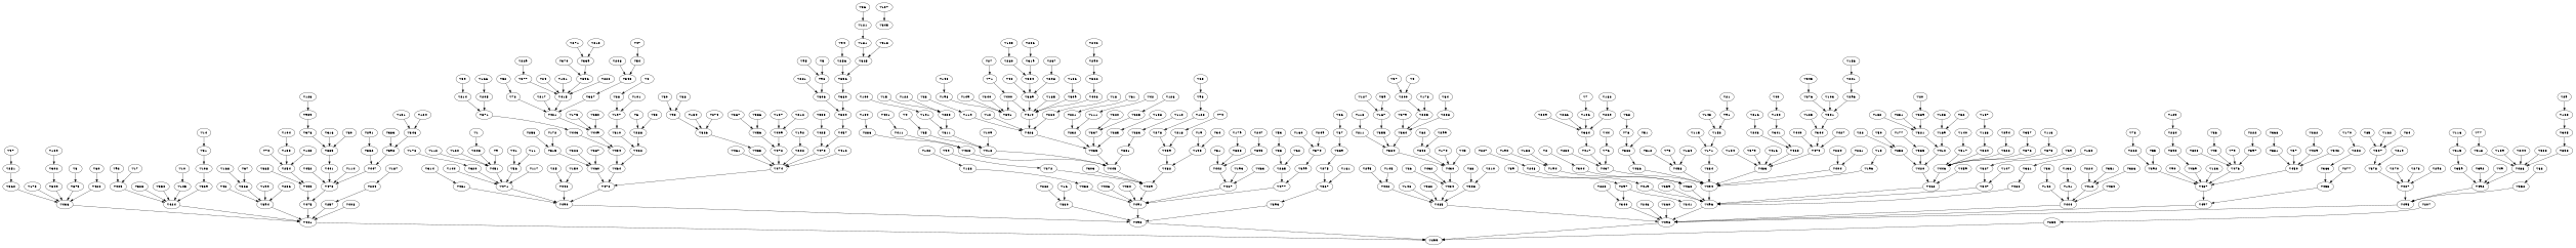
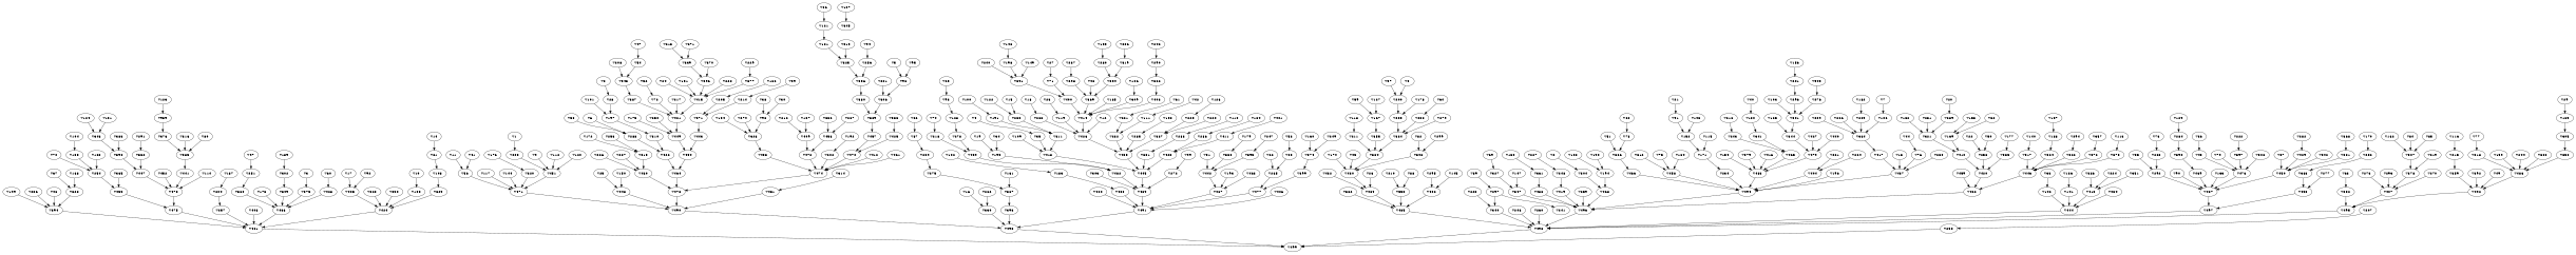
  digraph {
    v0
    v200
    v235
    v334
    v1
    v203
    v451
    v471
    v2
    v304
    v468
    v496
    v3
    v375
    v436
    v481
    v4
    v35
    v418
    v445
    v5
    v96
    v306
    v389
    v6
    v288
    v422
    v464
    v7
    v106
    v364
    v417
    v8
    v28
    v197
    v310
    v9
    v490
    v10
    v105
    v424
    v11
    v56
    v12
    v426
    v435
    v13
    v196
    v494
    v14
    v81
    v108
    v329
    v15
    v233
    v311
    v16
    v330
    v493
    v499
    v17
    v405
    v18
    v268
    v19
    v195
    v482
    v489
    v20
    v289
    v321
    v410
    v21
    v91
    v152
    v171
    v22
    v258
    v420
    v462
    v23
    v119
    v24
    v415
    v421
    v449
    v25
    v448
    v26
    v484
    v485
    v498
    v27
    v71
    v400
    v414
    v29
    v165
    v305
    v358
    v30
    v98
    v326
    v433
    v31
    v442
    v467
    v491
    v32
    v169
    v33
    v142
    v444
    v34
    v36
    v43
    v476
    v487
    v37
    v450
    v497
    v38
    v39
    v214
    v371
    v443
    v40
    v180
    v341
    v465
    v41
    v42
    v111
    v232
    v44
    v76
    v437
    v45
    v430
    v46
    v394
    v47
    v54
    v343
    v387
    v48
    v369
    v49
    v492
    v495
    v50
    v51
    v366
    v466
    v52
    v72
    v53
    v83
    v265
    v477
    v55
    v292
    v57
    v58
    v59
    v167
    v355
    v384
    v60
    v428
    v61
    v221
    v62
    v63
    v352
    v64
    v238
    v65
    v93
    v128
    v278
    v66
    v87
    v239
    v275
    v67
    v328
    v68
    v78
    v69
    v327
    v347
    v70
    v254
    v455
    v475
    v454
    v73
    v263
    v74
    v218
    v439
    v75
    v458
    v77
    v318
    v486
    v79
    v80
    v385
    v441
    v473
    v82
    v348
    v84
    v307
    v378
    v407
    v85
    v86
    v121
    v181
    v325
    v367
    n225 [label=v553]
    v88
    v89
    v297
    v340
    v241
    v90
    v234
    v92
    v94
    v256
    v356
    v380
    v95
    v457
    v97
    v251
    v360
    v474
    v99
    v272
    v100
    v191
    v101
    v102
    v183
    v438
    v103
    v301
    v344
    v479
    v104
    v135
    v107
    v345
    v109
    v110
    v283
    v331
    v112
    v113
    v373
    v446
    v114
    v115
    v116
    v215
    v359
    v117
    v118
    v211
    v120
    v122
    n278 [label=v939]
    v123
    v376
    v124
    v346
    v398
    v447
    v125
    v483
    v126
    v225
    v337
    v127
    v129
    v284
    v390
    v469
    v130
    v361
    v488
    v131
    v132
    v133
    v134
    v136
    v141
    v137
    v409
    v472
    v138
    v194
    v140
    v317
    v143
    v144
    v145
    v402
-   v146
    v147
    v148
    v198
    v391
    v149
    v150
    v151
    v153
    v154
    v155
    v280
    v354
    v156
    v201
    v296
    v157
    v188
    v324
    v158
    v285
    v159
    v160
    v374
    v399
    v161
    v393
    v162
    v163
    v164
    v166
    v205
    v168
    v170
    v252
    v363
    v453
    v172
    v315
    v460
    v478
    v173
    v174
    v175
    v176
    v320
    v177
    v335
    v178
    v179
    v338
    v182
    v269
    v184
    v286
    v423
    v185
    v186
    v309
    v187
    v204
    v257
    v189
    v302
    v349
    v190
    v192
    v202
    v193
    v199
    v206
    v319
    v207
    v255
    v208
    v209
    v210
    v212
    v213
    v339
    v396
    v216
    v243
    v217
    v219
    v220
    v222
    v397
    v223
    v224
    v413
    v226
    v227
    v248
    v419
    v228
    v229
    v377
    v230
    v231
    v236
    v237
    v298
    v240
    v242
    v290
    v362
    v403
    v244
    n424 [label=v545]
    v276
    v246
    v247
    v395
    v249
    v250
    v253
    v259
    v260
    v261
    v404
    v262
    v264
    v266
    v267
    v456
    v270
    v271
    v273
    v274
    v277
    v279
    v281
    v282
    v429
    v287
    v291
    v332
    v293
    v294
    v322
    v295
    v299
    v303
    v470
    v308
    v312
    v313
    v314
    v431
    v316
    v323
    v333
    v425
    v336
    v342
    v350
    v351
    v357
    v372
    v365
    v368
    v381
    v370
    v379
    v382
    v383
    v386
    v388
    v392
    v401
    v411
    v406
    v408
    v412
    v416
    v427
    v432
    v434
    v440
    v452
    v459
    v461
    v463
    v480
    v0 -> v200
    v200 -> v235
    v235 -> v334
    v334 -> v384
    v1 -> v203
    v203 -> v451
    v451 -> v471
    v471 -> v490
    v2 -> v304
    v304 -> v468
    v468 -> v496
    v496 -> v498
    v3 -> v375
    v375 -> v436
    v436 -> v481
    v481 -> v499
    v4 -> v35
    v35 -> v418
    v418 -> v445
    v445 -> v489
    v5 -> v96
    v96 -> v306
    v306 -> v389
    v389 -> v457
    v6 -> v288
    v288 -> v422
    v422 -> v464
    v464 -> v478
    v7 -> v106
    v106 -> v364
    v364 -> v417
    v417 -> v437
    v8 -> v28
    v28 -> v197
    v197 -> v310
    v310 -> v422
    v9 -> v451
    v490 -> v493
    v10 -> v105
    v105 -> v424
    v424 -> v481
    v11 -> v56
    v56 -> v471
    v12 -> v426
    v426 -> v435
    v435 -> v445
-   v13 -> v196
+   v13 -> v437
    v196 -> v494
    v494 -> v496
    v14 -> v81
    v81 -> v108
    v108 -> v329
    v329 -> v424
    v15 -> v233
    v233 -> v311
    v311 -> v418
    v16 -> v330
    v330 -> v493
    v493 -> v499
    v17 -> v405
    v405 -> v424
    v18 -> v268
    v268 -> v426
    v19 -> v195
    v195 -> v482
    v482 -> v489
    v489 -> v491
    v20 -> v289
    v289 -> v321
    v321 -> v410
    v410 -> v420
    v21 -> v91
    v91 -> v152
    v152 -> v171
    v171 -> v234
    v22 -> v258
    v258 -> v420
    v420 -> v462
    v462 -> v496
    v23 -> v119
    v119 -> v426
    v24 -> v415
    v415 -> v421
    v421 -> v449
    v449 -> v454
    v25 -> v448
    v448 -> v490
    v26 -> v484
    v484 -> v485
    v485 -> v498
    v498 -> v499
    v27 -> v71
    v71 -> v400
    v400 -> v414
    v414 -> v426
    v29 -> v165
    v165 -> v305
    v305 -> v358
    v358 -> v486
    v30 -> v98
    v98 -> v326
    v326 -> v433
    v433 -> v474
    v31 -> v442
    v442 -> v467
    v467 -> v491
    v491 -> v493
    v32 -> v169
    v169 -> v410
    v33 -> v142
    v142 -> v444
    v444 -> v498
    v34 -> v195
    v36 -> v43
    v43 -> v476
    v476 -> v487
    v487 -> v497
    v37 -> v450
    v450 -> v487
    v497 -> v498
    v38 -> v98
    v39 -> v214
    v214 -> v371
    v371 -> v443
    v443 -> v454
    v40 -> v180
    v180 -> v341
    v341 -> v465
    v465 -> v483
    v41 -> v56
    v42 -> v111
    v111 -> v232
    v232 -> v435
    v44 -> v76
    v76 -> v437
    v437 -> v494
    v45 -> v430
    v430 -> v484
    v46 -> v394
    v394 -> v481
    v47 -> v54
    v54 -> v343
    v343 -> v387
    v387 -> v421
    v48 -> v369
    v369 -> v414
    v49 -> v492
    v492 -> v495
    v495 -> v498
    v50 -> v258
    v51 -> v366
    v366 -> v466
    v466 -> v494
    v52 -> v72
    v72 -> v421
    v53 -> v83
    v83 -> v265
    v265 -> v477
    v477 -> v491
    v55 -> v292
    v292 -> v487
    v57 -> v200
    v58 -> v288
    v59 -> v167
    v167 -> v355
    v355 -> v384
    v384 -> v430
    v60 -> v428
    v428 -> v436
    v61 -> v221
    v221 -> v232
    v62 -> v265
    v63 -> v352
    v352 -> v495
    v64 -> v238
    v238 -> v334
    v65 -> v93
    v93 -> v128
    v128 -> v278
    v278 -> v439
    v66 -> v87
    v87 -> v239
    v239 -> v275
    v275 -> v367
    v67 -> v328
    v328 -> v394
    v68 -> v78
    v78 -> v366
    v69 -> v327
    v327 -> v347
    v347 -> v496
    v70 -> v254
    v254 -> v455
    v455 -> v475
    v475 -> v481
    v454 -> v464
    v73 -> v263
    v263 -> v292
    v74 -> v218
    v218 -> v439
    v439 -> v482
    v75 -> v458
    v458 -> v494
    v77 -> v318
    v318 -> v486
    v486 -> v492
    v79 -> v476
    v80 -> v385
    v385 -> v441
    v441 -> v473
    v473 -> v475
    v82 -> v348
    v348 -> v430
    v84 -> v307
    v307 -> v378
    v378 -> v407
    v407 -> v495
    v85 -> v307
    v86 -> v121
    v121 -> v181
    v181 -> v325
    v325 -> v356
    v367 -> v393
    n225 -> v485
    v88 -> n225
    v89 -> v297
    v297 -> v340
    v297 -> v241
    v340 -> v498
    v90 -> v487
    v234 -> v494
    v92 -> v405
    v94 -> v256
    v256 -> v356
    v356 -> v380
    v380 -> v389
    v95 -> v96
    v457 -> v470
    v97 -> v251
    v251 -> v360
    v360 -> v436
    v474 -> v478
    v99 -> v272
    v272 -> v489
    v100 -> v191
    v191 -> v311
    v101 -> v197
    v102 -> v183
    v183 -> v438
    v438 -> v491
    v103 -> v301
    v301 -> v344
    v344 -> v479
    v479 -> v483
    v104 -> v135
    v135 -> v254
    v107 -> v345
    v109 -> v418
    v110 -> v283
    v283 -> v331
    v331 -> v445
    v112 -> v451
    v113 -> v373
    v373 -> v446
    v446 -> v462
    v114 -> v473
    v115 -> v171
    v116 -> v215
    v215 -> v359
    v359 -> v492
    v117 -> v471
    v118 -> v211
    v211 -> v384
    v120 -> v451
    v122 -> v233
    n278 -> v376
    v123 -> n278
    v376 -> v385
    v124 -> v346
    v346 -> v398
    v398 -> v447
    v447 -> v473
    v125 -> v344
    v483 -> v494
    v126 -> v225
    v225 -> v337
    v337 -> v435
    v127 -> v167
    v129 -> v284
    v284 -> v390
    v390 -> v469
    v469 -> v487
    v130 -> v361
    v361 -> v488
    v488 -> v496
    v131 -> v346
    v132 -> v321
    v133 -> v487
    v134 -> v326
    v136 -> v141
    v141 -> v444
    v137 -> v409
    v409 -> v472
    v472 -> v474
    v138 -> v194
    v194 -> v468
    v140 -> v317
    v317 -> v446
    v143 -> v152
    v144 -> v471
    v145 -> v402
    v402 -> v485
-   v146 -> v485
    v147 -> v347
    v148 -> v198
    v198 -> v391
-   v400 -> v391
+   v391 -> v400
    v149 -> v391
    v150 -> v448
    v151 -> v415
    v153 -> v169
    v154 -> v483
    v155 -> v280
    v280 -> v354
    v354 -> v369
    v156 -> v201
    v201 -> v296
    v296 -> v301
    v157 -> v188
    v188 -> v324
    v324 -> v446
    v158 -> v285
    v285 -> v435
    v159 -> v486
    v160 -> v374
    v374 -> v399
    v399 -> v477
    v161 -> v367
    v393 -> v493
    v162 -> v307
    v163 -> v254
    v164 -> v458
    v166 -> v205
    v205 -> v371
    v168 -> v328
    v170 -> v252
    v252 -> v363
    v363 -> v453
    v453 -> v497
    v172 -> v315
    v315 -> v460
    v460 -> v478
    v478 -> v490
    v173 -> v436
    v174 -> v430
    v175 -> v449
    v176 -> v320
    v320 -> v471
    v177 -> v335
    v335 -> v420
    v178 -> v235
    v179 -> v338
    v338 -> v442
    v182 -> v269
    v269 -> v364
    v184 -> v286
    v286 -> v423
    v423 -> v445
    v185 -> v414
    v186 -> v309
    v309 -> v414
    v187 -> v204
    v204 -> v257
    v257 -> v481
    v189 -> v302
    v302 -> v349
    v349 -> v436
    v190 -> v194
    v192 -> v202
    v202 -> v474
    v193 -> v467
    v199 -> v394
    v206 -> v319
    v319 -> v354
    v207 -> v255
    v255 -> v499
    v208 -> v343
    v209 -> v364
    v210 -> n225
    v212 -> v409
    v213 -> v339
    v339 -> v396
    v396 -> v415
    v216 -> v243
    v243 -> v465
    v217 -> v421
    v219 -> v378
    v220 -> v337
    v222 -> v397
    v397 -> v476
    v223 -> v340
    v224 -> v413
    v413 -> v444
    v226 -> v460
    v227 -> v248
    v248 -> v419
    v419 -> v496
    v228 -> v415
    v229 -> v377
    v377 -> v415
    v230 -> v437
    v231 -> v321
    v236 -> v394
    v237 -> v298
    v298 -> v369
    v240 -> v391
    v242 -> v290
    v290 -> v362
    v362 -> v403
    v403 -> v414
    v244 -> v486
    n424 -> v276
    v276 -> v301
    v246 -> v498
    v247 -> v395
    v395 -> v442
    v249 -> v374
    v250 -> v449
    v253 -> v315
    v259 -> v496
    v260 -> v498
    v261 -> v404
    v404 -> v494
    v262 -> v330
    v264 -> v404
    v266 -> v364
    v267 -> v456
    v456 -> v472
    v270 -> v407
    v271 -> v339
    v273 -> v407
    v274 -> v326
    v277 -> v453
    v279 -> v334
    v281 -> v306
    v282 -> v429
    v429 -> v450
    v287 -> v460
    v291 -> v332
    v332 -> v447
    v293 -> v407
    v294 -> v322
    v322 -> v446
    v295 -> v402
    v299 -> v348
    v303 -> v489
    v470 -> v474
    v308 -> v476
    v312 -> v458
    v313 -> v325
    v314 -> v431
    v431 -> v490
    v316 -> v385
    v323 -> v424
    v333 -> v425
    v425 -> v470
    v336 -> v456
    v342 -> v450
    v350 -> v424
    v351 -> v413
    v357 -> v372
    v372 -> v446
    v365 -> v455
    v368 -> v381
    v381 -> v450
    v370 -> v396
    v379 -> v483
    v382 -> v485
    v383 -> v398
    v386 -> v413
    v388 -> v486
    v392 -> v492
    v401 -> v411
    v411 -> v423
    v406 -> v491
    v408 -> v481
    v412 -> v474
    v416 -> v483
    v427 -> v479
    v432 -> v484
    v434 -> v444
    v440 -> v479
    v452 -> v473
    v459 -> v462
    v461 -> v474
    v463 -> v467
    v480 -> v491
  }
